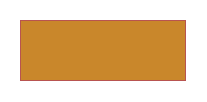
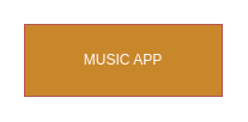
  <mxCell id="0" />
  <mxCell id="1" parent="0" />
  <mxCell id="2" value="" style="rounded=0;whiteSpace=wrap;html=1;strokeColor=#b85450;fillColor=#C9872B;" vertex="1" parent="1"><mxGeometry x="20" y="20" width="165" height="60" as="geometry" /></mxCell>
+ <mxCell id="3" value="&lt;font color=&quot;#ffffff&quot;&gt;MUSIC APP&lt;/font&gt;" style="text;html=1;align=center;verticalAlign=middle;whiteSpace=wrap;rounded=0;" vertex="1" parent="1"><mxGeometry x="65" y="40" width="75" height="20" as="geometry" /></mxCell>
